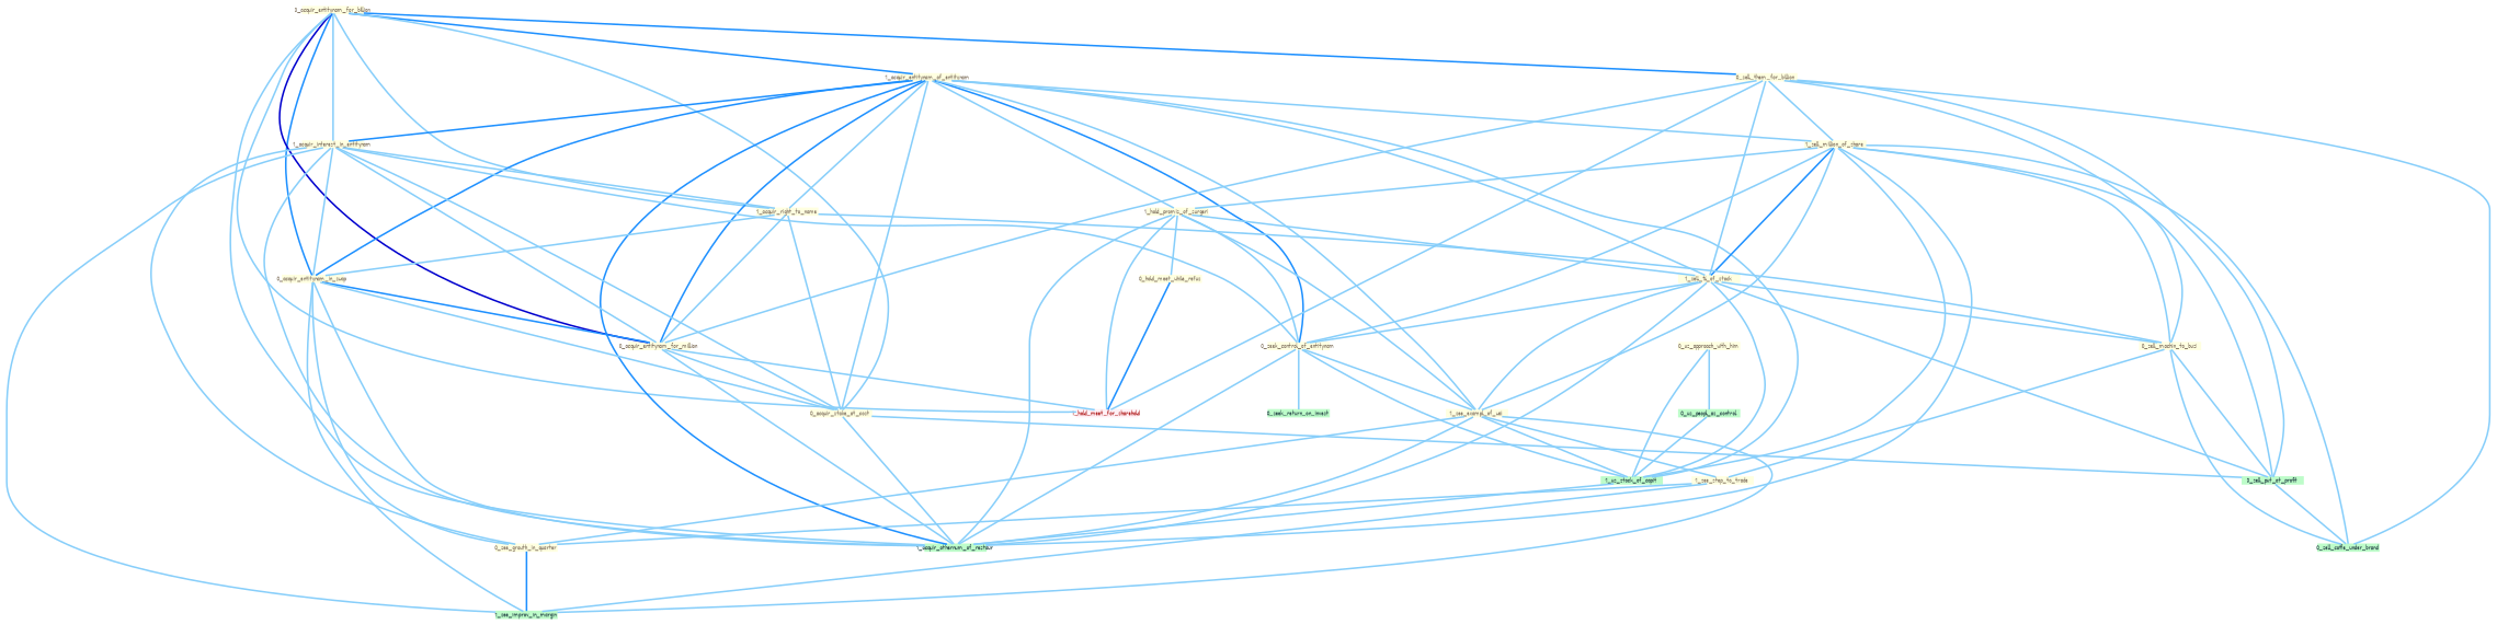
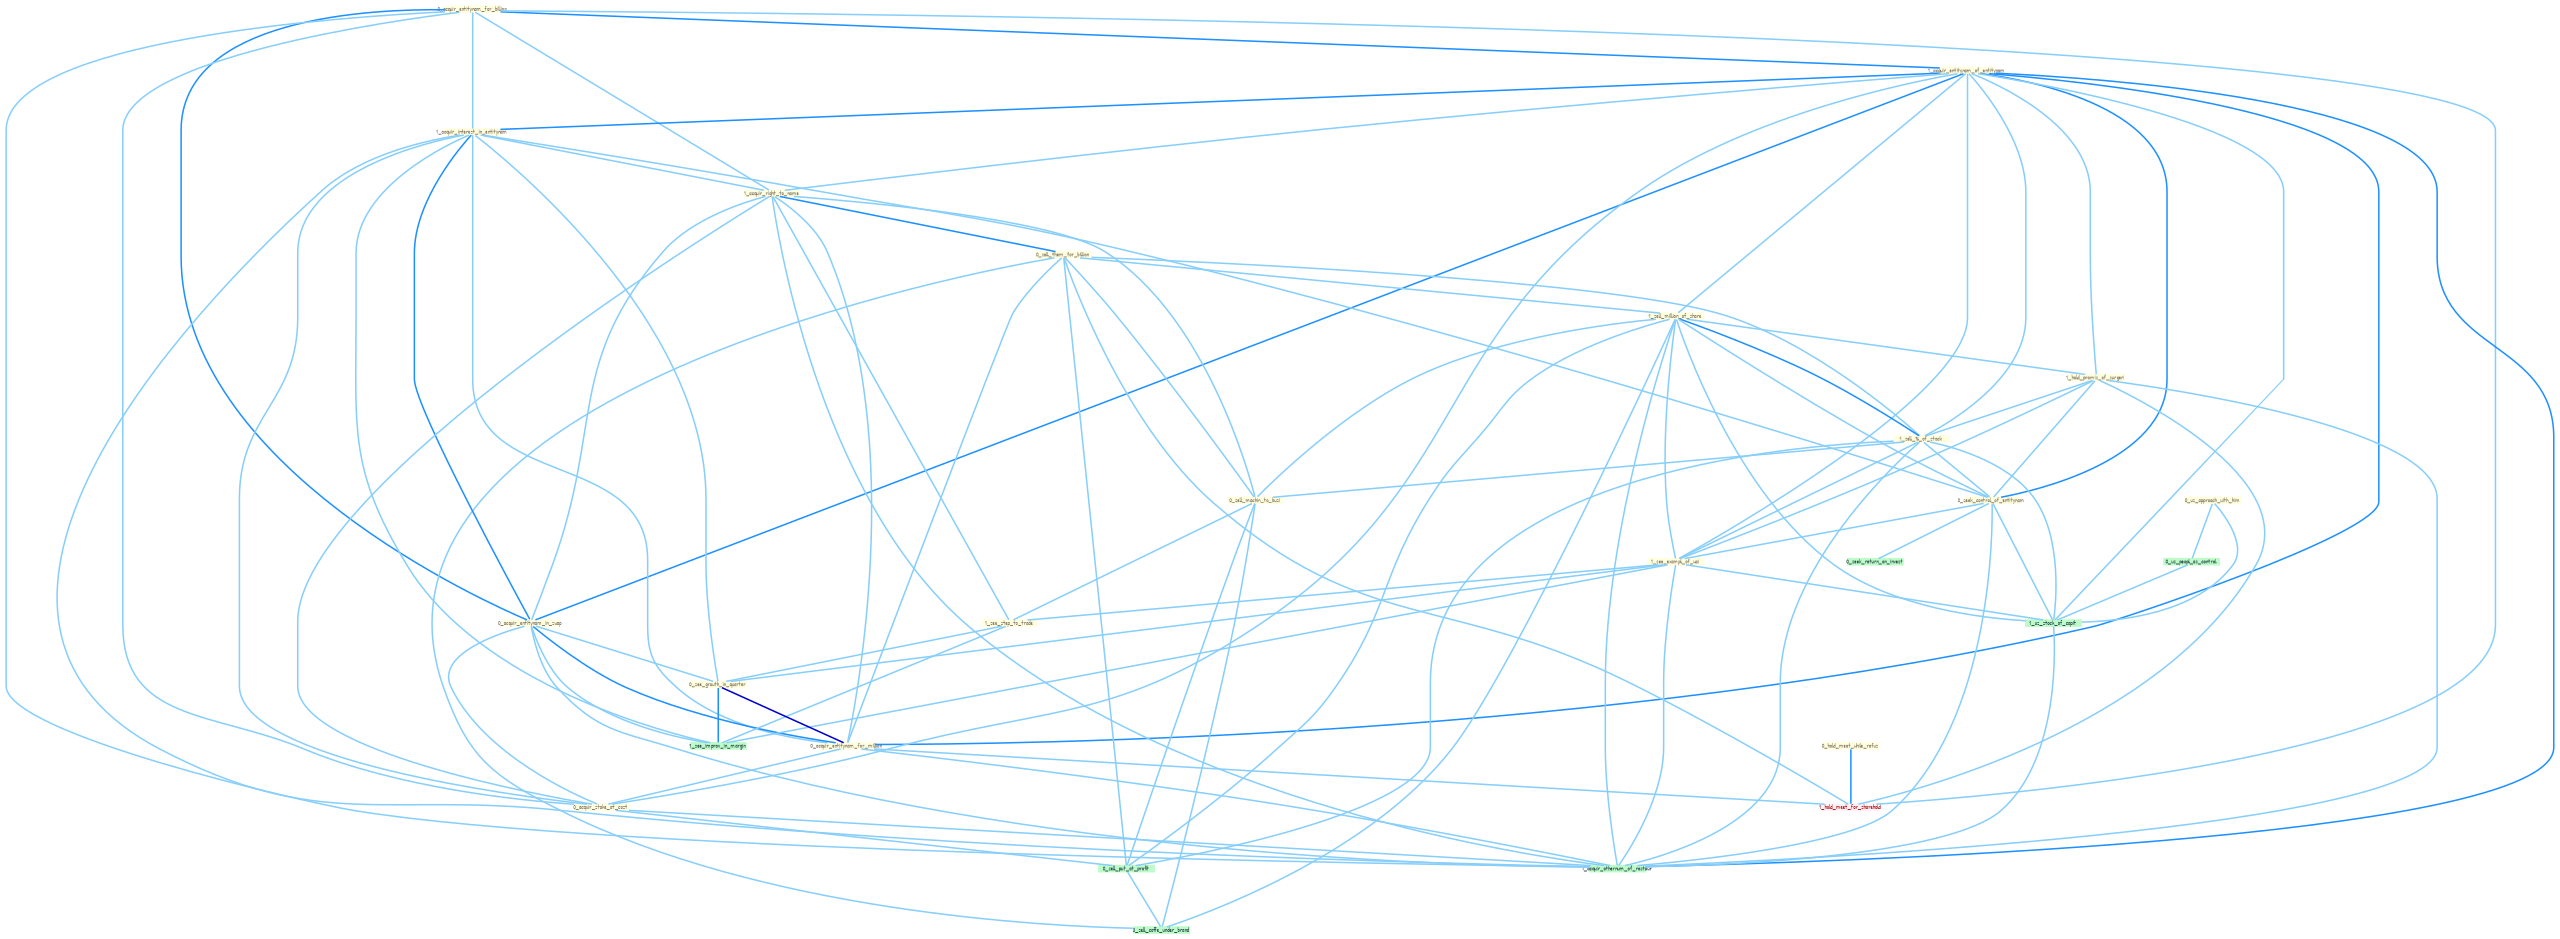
  graph {
    fontname="Patrick Hand"
    node [color="#ffffe0" fixedsize=true fontcolor="#8b7d6b" fontname="Patrick Hand" fontsize=4 shape=polygon style=filled]
    edge [color="#87cefa" fontname="Patrick Hand" w=1]
    "0_acquir_entitynam_for_billion " [height=.06 width=.5]
    "1_acquir_entitynam_of_entitynam " [height=.06 width=.5]
    "0_sell_them_for_billion " [height=.06 width=.5]
    "0_us_approach_with_him " [height=.06 width=.5]
    "1_sell_million_of_share " [height=.06 width=.5]
    "1_acquir_interest_in_entitynam " [height=.06 width=.5]
    "1_hold_promis_of_surgeri " [height=.06 width=.5]
    "1_acquir_right_to_name " [height=.06 width=.5]
    "0_acquir_entitynam_in_swap " [height=.06 width=.5]
    "1_sell_%_of_stock " [height=.06 width=.5]
    "0_sell_machin_to_busi " [height=.06 width=.5]
    "0_seek_control_of_entitynam " [height=.06 width=.5]
    "0_hold_meet_while_refus " [height=.06 width=.5]
    "1_see_exampl_of_wai " [height=.06 width=.5]
    "0_acquir_entitynam_for_million " [height=.06 width=.5]
    "1_see_step_to_trade " [height=.06 width=.5]
    "0_acquir_stake_at_cost " [height=.06 width=.5]
    "0_see_growth_in_quarter " [height=.06 width=.5]
    "1_hold_meet_for_sharehold " [color="#fff0f5" fontcolor="#b22222" height=.06 width=.5]
    "1_acquir_othernum_of_restaur " [color="#BDFCC9" fontcolor="#2f4f4f" height=.06 width=.5]
    "1_us_stock_of_capit " [color="#BDFCC9" fontcolor="#2f4f4f" height=.06 width=.5]
    "0_sell_put_at_profit " [color="#BDFCC9" fontcolor="#2f4f4f" height=.06 width=.5]
    "0_sell_coffe_under_brand " [color="#BDFCC9" fontcolor="#2f4f4f" height=.06 width=.5]
    "0_us_peopl_as_control " [color="#BDFCC9" fontcolor="#2f4f4f" height=.06 width=.5]
    "1_see_improv_in_margin " [color="#BDFCC9" fontcolor="#2f4f4f" height=.06 width=.5]
    "0_seek_return_on_invest " [color="#BDFCC9" fontcolor="#2f4f4f" height=.06 width=.5]
    subgraph sub_1 {
      "0_acquir_entitynam_for_billion "
      "1_acquir_entitynam_of_entitynam "
      "0_sell_them_for_billion "
      "0_us_approach_with_him "
      "1_sell_million_of_share "
      "1_acquir_interest_in_entitynam "
      "1_hold_promis_of_surgeri "
      "1_acquir_right_to_name "
      "0_acquir_entitynam_in_swap "
      "1_sell_%_of_stock "
      "0_sell_machin_to_busi "
      "0_seek_control_of_entitynam "
      "0_hold_meet_while_refus "
      "1_see_exampl_of_wai "
      "0_acquir_entitynam_for_million "
      "1_see_step_to_trade "
      "0_acquir_stake_at_cost "
      "0_see_growth_in_quarter "
    }
    subgraph sub_2 {
      "1_hold_meet_for_sharehold "
    }
    "0_acquir_entitynam_for_billion " -- "1_acquir_entitynam_of_entitynam " [color="#1e90ff" w=2]
-   "0_acquir_entitynam_for_billion " -- "0_sell_them_for_billion " [color="#1e90ff" w=2]
+   "1_acquir_right_to_name " -- "0_sell_them_for_billion " [color="#1e90ff" w=2]
    "0_acquir_entitynam_for_billion " -- "1_acquir_interest_in_entitynam "
    "0_acquir_entitynam_for_billion " -- "1_acquir_right_to_name "
    "0_acquir_entitynam_for_billion " -- "0_acquir_entitynam_in_swap " [color="#1e90ff" w=2]
-   "0_acquir_entitynam_for_billion " -- "0_acquir_entitynam_for_million " [color="#0000cd" w=3]
+   "0_see_growth_in_quarter " -- "0_acquir_entitynam_for_million " [color="#0000cd" w=3]
    "0_acquir_entitynam_for_billion " -- "0_acquir_stake_at_cost "
    "0_acquir_entitynam_for_billion " -- "1_hold_meet_for_sharehold "
    "0_acquir_entitynam_for_billion " -- "1_acquir_othernum_of_restaur "
    "1_acquir_entitynam_of_entitynam " -- "1_sell_million_of_share "
    "1_acquir_entitynam_of_entitynam " -- "1_acquir_interest_in_entitynam " [color="#1e90ff" w=2]
    "1_acquir_entitynam_of_entitynam " -- "1_hold_promis_of_surgeri "
    "1_acquir_entitynam_of_entitynam " -- "1_acquir_right_to_name "
    "1_acquir_entitynam_of_entitynam " -- "0_acquir_entitynam_in_swap " [color="#1e90ff" w=2]
    "1_acquir_entitynam_of_entitynam " -- "1_sell_%_of_stock "
    "1_acquir_entitynam_of_entitynam " -- "0_seek_control_of_entitynam " [color="#1e90ff" w=2]
    "1_acquir_entitynam_of_entitynam " -- "1_see_exampl_of_wai "
    "1_acquir_entitynam_of_entitynam " -- "0_acquir_entitynam_for_million " [color="#1e90ff" w=2]
    "1_acquir_entitynam_of_entitynam " -- "0_acquir_stake_at_cost "
    "1_acquir_entitynam_of_entitynam " -- "1_acquir_othernum_of_restaur " [color="#1e90ff" w=2]
    "1_acquir_entitynam_of_entitynam " -- "1_us_stock_of_capit "
    "0_sell_them_for_billion " -- "1_sell_million_of_share "
    "0_sell_them_for_billion " -- "1_sell_%_of_stock "
    "0_sell_them_for_billion " -- "0_sell_machin_to_busi "
    "0_sell_them_for_billion " -- "0_acquir_entitynam_for_million "
    "0_sell_them_for_billion " -- "1_hold_meet_for_sharehold "
    "0_sell_them_for_billion " -- "0_sell_put_at_profit "
    "0_sell_them_for_billion " -- "0_sell_coffe_under_brand "
    "0_us_approach_with_him " -- "1_us_stock_of_capit "
    "0_us_approach_with_him " -- "0_us_peopl_as_control "
    "1_sell_million_of_share " -- "1_hold_promis_of_surgeri "
    "1_sell_million_of_share " -- "1_sell_%_of_stock " [color="#1e90ff" w=2]
    "1_sell_million_of_share " -- "0_sell_machin_to_busi "
    "1_sell_million_of_share " -- "0_seek_control_of_entitynam "
    "1_sell_million_of_share " -- "1_see_exampl_of_wai "
    "1_sell_million_of_share " -- "1_acquir_othernum_of_restaur "
    "1_sell_million_of_share " -- "1_us_stock_of_capit "
    "1_sell_million_of_share " -- "0_sell_put_at_profit "
    "1_sell_million_of_share " -- "0_sell_coffe_under_brand "
    "1_acquir_interest_in_entitynam " -- "1_acquir_right_to_name "
-   "1_acquir_interest_in_entitynam " -- "0_acquir_entitynam_in_swap " [w=2]
+   "1_acquir_interest_in_entitynam " -- "0_acquir_entitynam_in_swap " [color="#1e90ff" w=2]
    "1_acquir_interest_in_entitynam " -- "0_seek_control_of_entitynam "
    "1_acquir_interest_in_entitynam " -- "0_acquir_entitynam_for_million "
    "1_acquir_interest_in_entitynam " -- "0_acquir_stake_at_cost "
    "1_acquir_interest_in_entitynam " -- "0_see_growth_in_quarter "
    "1_acquir_interest_in_entitynam " -- "1_acquir_othernum_of_restaur "
    "1_acquir_interest_in_entitynam " -- "1_see_improv_in_margin "
    "1_hold_promis_of_surgeri " -- "1_sell_%_of_stock "
    "1_hold_promis_of_surgeri " -- "0_seek_control_of_entitynam "
-   "1_hold_promis_of_surgeri " -- "0_hold_meet_while_refus "
    "1_hold_promis_of_surgeri " -- "1_see_exampl_of_wai "
    "1_hold_promis_of_surgeri " -- "1_hold_meet_for_sharehold "
    "1_hold_promis_of_surgeri " -- "1_acquir_othernum_of_restaur "
    "1_acquir_right_to_name " -- "0_acquir_entitynam_in_swap "
    "1_acquir_right_to_name " -- "0_sell_machin_to_busi "
    "1_acquir_right_to_name " -- "0_acquir_entitynam_for_million "
+   "1_acquir_right_to_name " -- "1_see_step_to_trade "
    "1_acquir_right_to_name " -- "0_acquir_stake_at_cost "
+   "1_acquir_right_to_name " -- "1_acquir_othernum_of_restaur "
    "0_acquir_entitynam_in_swap " -- "0_acquir_entitynam_for_million " [color="#1e90ff" w=2]
    "0_acquir_entitynam_in_swap " -- "0_acquir_stake_at_cost "
    "0_acquir_entitynam_in_swap " -- "0_see_growth_in_quarter "
    "0_acquir_entitynam_in_swap " -- "1_acquir_othernum_of_restaur "
    "0_acquir_entitynam_in_swap " -- "1_see_improv_in_margin "
    "1_sell_%_of_stock " -- "0_sell_machin_to_busi "
    "1_sell_%_of_stock " -- "0_seek_control_of_entitynam "
    "1_sell_%_of_stock " -- "1_see_exampl_of_wai "
    "1_sell_%_of_stock " -- "1_acquir_othernum_of_restaur "
    "1_sell_%_of_stock " -- "1_us_stock_of_capit "
    "1_sell_%_of_stock " -- "0_sell_put_at_profit "
    "0_sell_machin_to_busi " -- "1_see_step_to_trade "
    "0_sell_machin_to_busi " -- "0_sell_put_at_profit "
    "0_sell_machin_to_busi " -- "0_sell_coffe_under_brand "
    "0_seek_control_of_entitynam " -- "1_see_exampl_of_wai "
    "0_seek_control_of_entitynam " -- "1_acquir_othernum_of_restaur "
    "0_seek_control_of_entitynam " -- "1_us_stock_of_capit "
    "0_seek_control_of_entitynam " -- "0_seek_return_on_invest "
    "0_hold_meet_while_refus " -- "1_hold_meet_for_sharehold " [color="#1e90ff" w=2]
    "1_see_exampl_of_wai " -- "1_see_step_to_trade "
    "1_see_exampl_of_wai " -- "0_see_growth_in_quarter "
    "1_see_exampl_of_wai " -- "1_acquir_othernum_of_restaur "
    "1_see_exampl_of_wai " -- "1_us_stock_of_capit "
    "1_see_exampl_of_wai " -- "1_see_improv_in_margin "
    "0_acquir_entitynam_for_million " -- "0_acquir_stake_at_cost "
    "0_acquir_entitynam_for_million " -- "1_hold_meet_for_sharehold "
    "0_acquir_entitynam_for_million " -- "1_acquir_othernum_of_restaur "
    "1_see_step_to_trade " -- "0_see_growth_in_quarter "
    "1_see_step_to_trade " -- "1_see_improv_in_margin "
    "0_acquir_stake_at_cost " -- "1_acquir_othernum_of_restaur "
    "0_acquir_stake_at_cost " -- "0_sell_put_at_profit "
    "0_see_growth_in_quarter " -- "1_see_improv_in_margin " [color="#1e90ff" w=2]
    "1_us_stock_of_capit " -- "1_acquir_othernum_of_restaur "
    "0_sell_put_at_profit " -- "0_sell_coffe_under_brand "
    "0_us_peopl_as_control " -- "1_us_stock_of_capit "
  }
